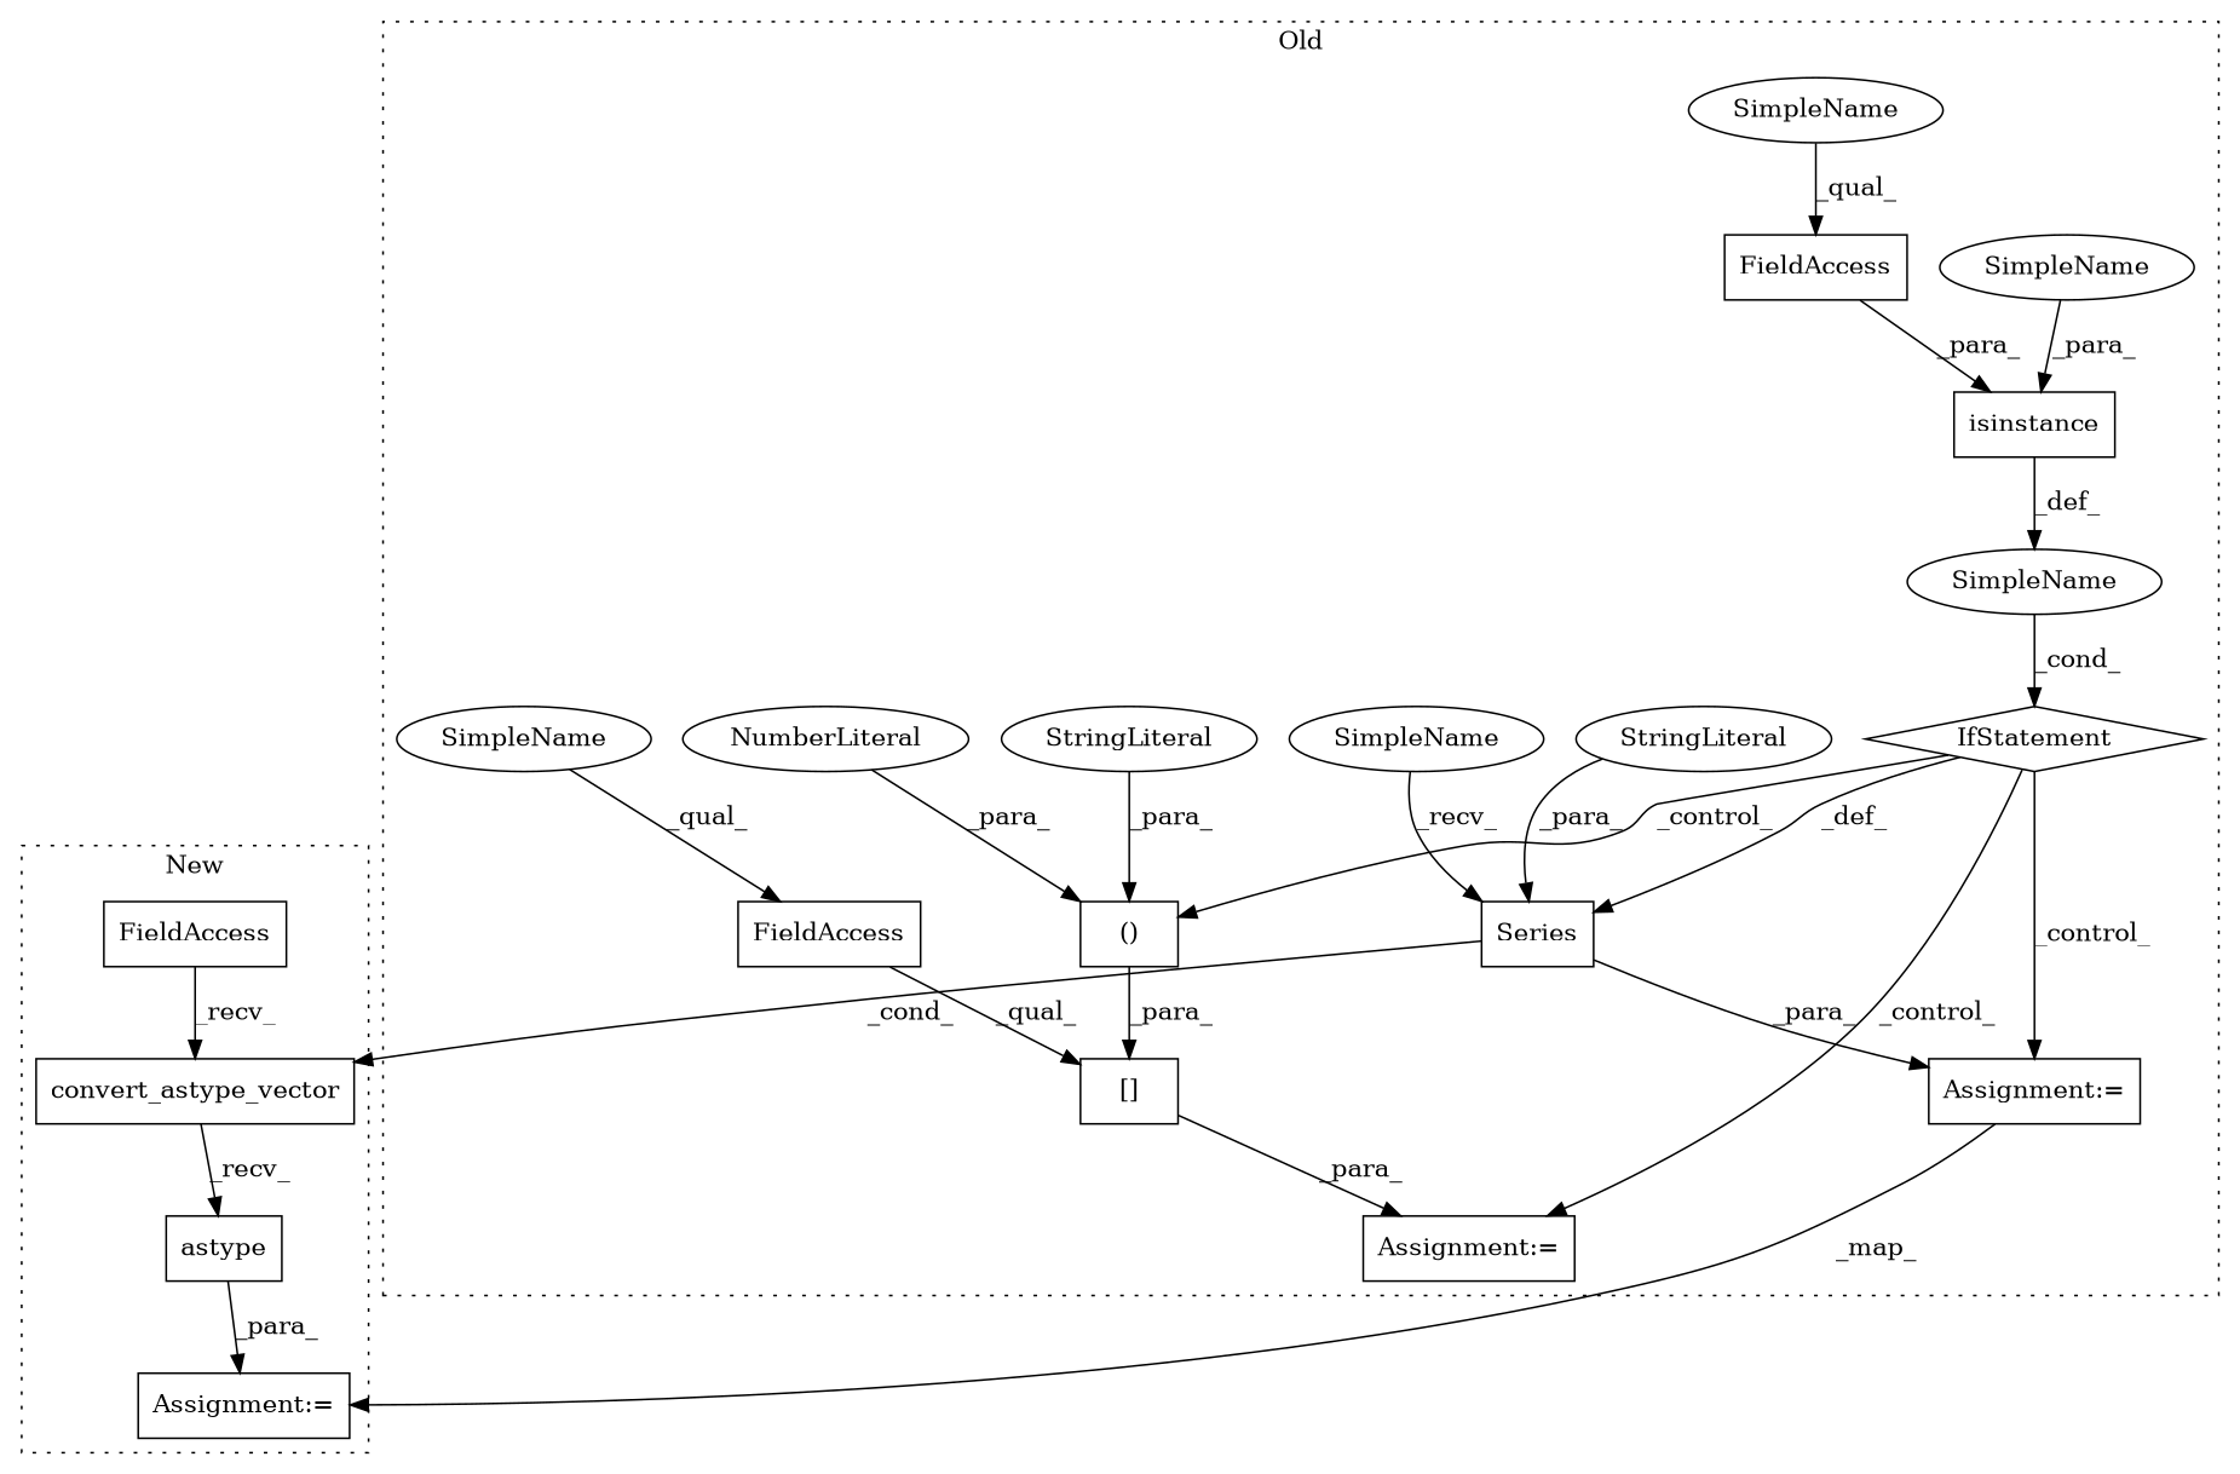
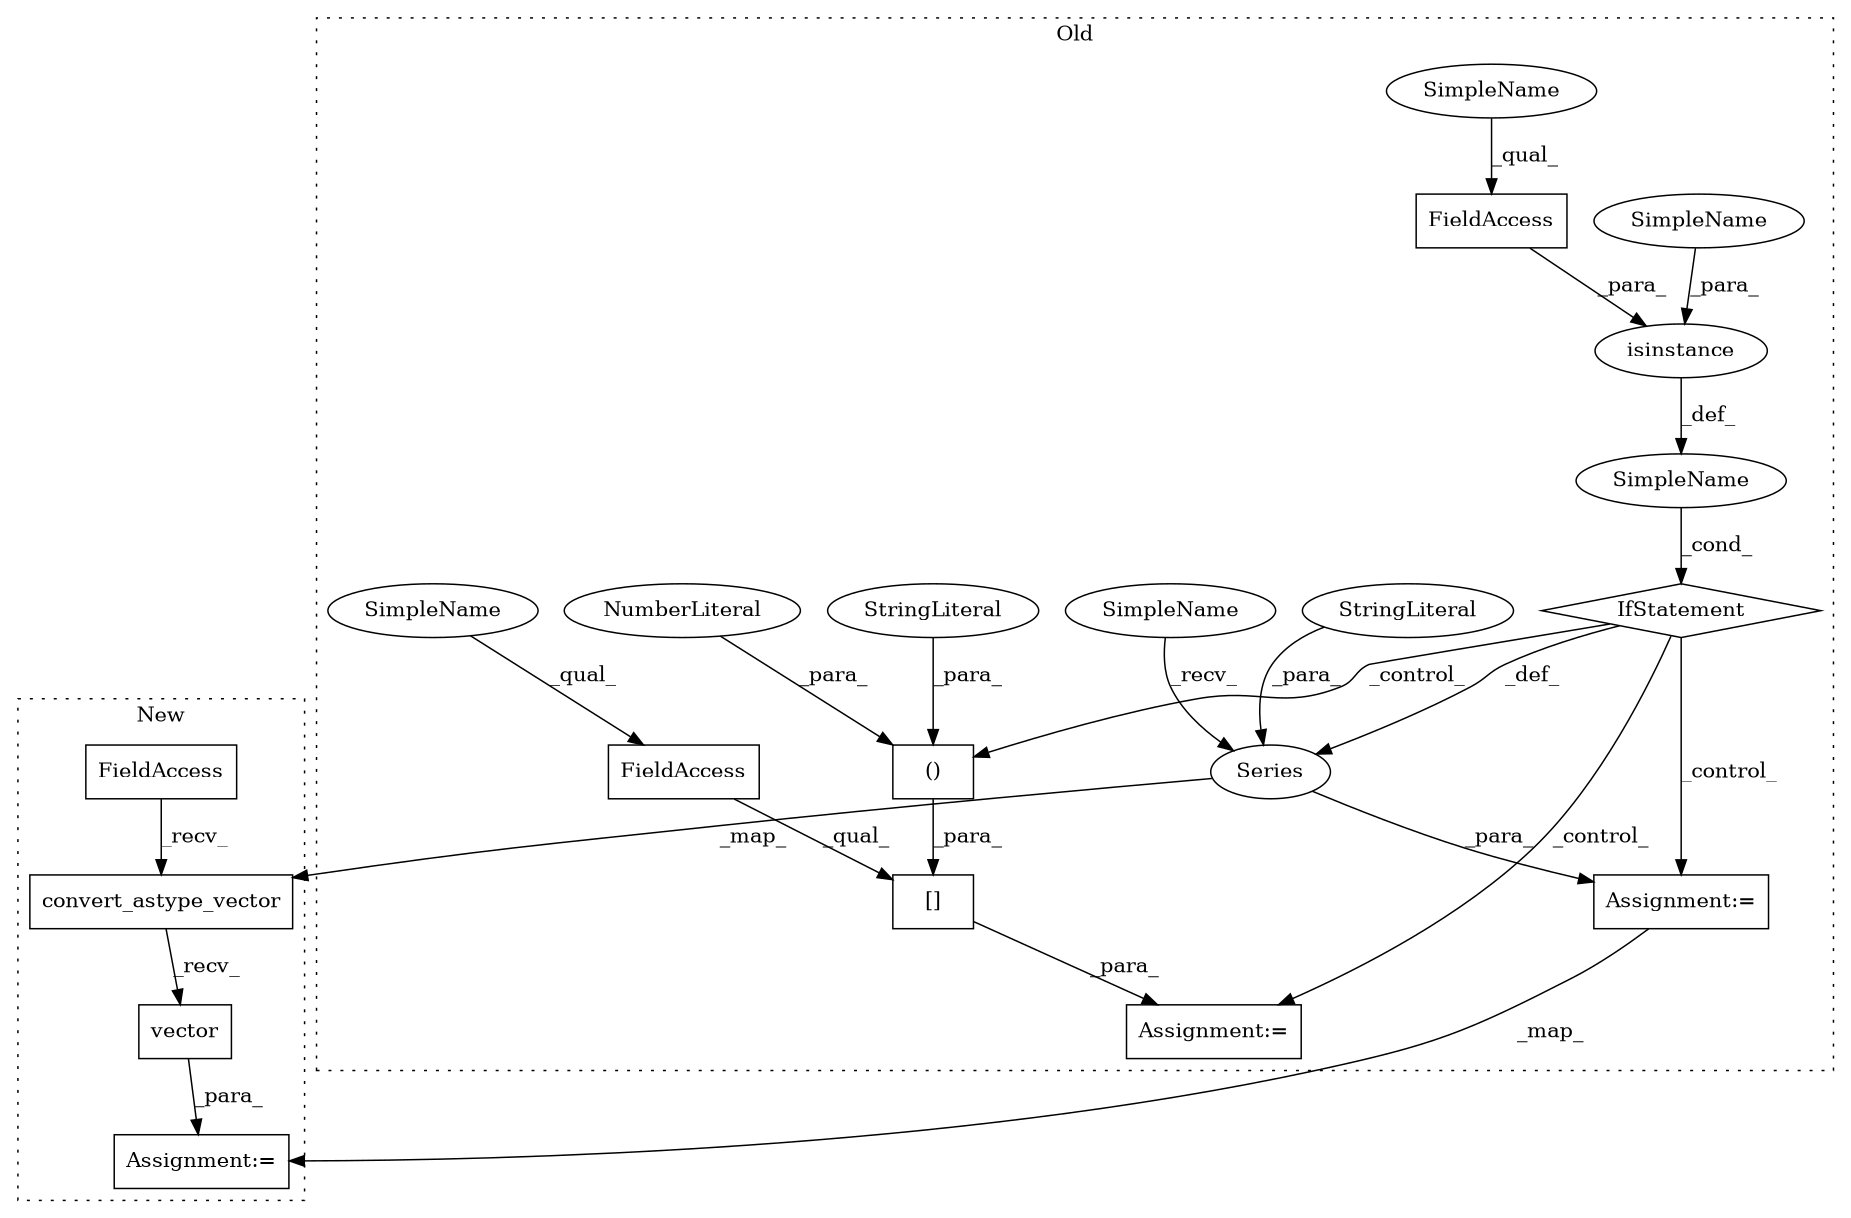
  digraph {
    node [a=42 l=1 s=3649 shape=box]
-   n1 [a=32 l="11,1" label=isinstance s="3636,3665"]
+   n1 [a=32 l="11,1" label=isinstance s="3636,3665" shape=ellipse]
    n2 [a=22 l=16 label=FieldAccess]
    n3 [a=25 l="4,2" label=IfStatement s="3632,3666" shape=diamond]
    n4 [a=7 label="Assignment:=" s=3679]
    n5 [label=SimpleName shape=ellipse l="" s=""]
    n6 [a=7 label="Assignment:=" s=3755]
    n7 [a=106 l=30 label="()" s=3696]
    n8 [a=34 label=NumberLiteral s=3696 shape=ellipse]
    n9 [a=22 l=6 label=FieldAccess s=3680]
-   n10 [a=32 l="7,1" label=Series s="3763,3788"]
+   n10 [a=32 l="7,1" label=Series s="3763,3788" shape=ellipse]
    n11 [a=45 l=8 label=StringLiteral s=3772 shape=ellipse]
    n12 [a=45 l=16 label=StringLiteral s=3710 shape=ellipse]
    n13 [a=2 l="16,2" label="[]" s="3680,3726"]
    n14 [label=SimpleName s=3647 shape=ellipse]
    n15 [label=SimpleName s=3680 shape=ellipse]
    n16 [l=6 label=SimpleName s=3756 shape=ellipse]
    n17 [l=6 label=SimpleName shape=ellipse]
-   n18 [a=32 l="7,1" label=astype s="3606,3618"]
+   n18 [a=32 l="7,1" label=vector s="3606,3618"]
    n19 [a=7 label="Assignment:=" s=3549]
    n20 [a=32 l="21,1" label=convert_astype_vector s="3574,3604"]
    n21 [a=22 l=17 label=FieldAccess s=3550]
    subgraph cluster_1 {
      label=Old
      style=dotted
      n1
      n2
      n3
      n4
      n5
      n6
      n7
      n8
      n9
      n10
      n11
      n12
      n13
      n14
      n15
      n16
      n17
    }
    subgraph cluster_2 {
      label=New
      style=dotted
      n18
      n19
      n20
      n21
    }
    n1 -> n5 [label=_def_]
    n2 -> n1 [label=_para_]
    n3 -> n4 [label=_control_]
    n3 -> n6 [label=_control_]
    n3 -> n7 [label=_control_]
    n3 -> n10 [label=_def_]
    n5 -> n3 [label=_cond_]
    n6 -> n19 [label=_map_]
    n7 -> n13 [label=_para_]
    n8 -> n7 [label=_para_]
    n9 -> n13 [label=_qual_]
    n10 -> n6 [label=_para_]
-   n10 -> n20 [label=_cond_]
+   n10 -> n20 [label=_map_]
    n11 -> n10 [label=_para_]
    n12 -> n7 [label=_para_]
    n13 -> n4 [label=_para_]
    n14 -> n1 [label=_para_]
    n15 -> n9 [label=_qual_]
    n16 -> n10 [label=_recv_]
    n17 -> n2 [label=_qual_]
    n18 -> n19 [label=_para_]
    n20 -> n18 [label=_recv_]
    n21 -> n20 [label=_recv_]
  }
